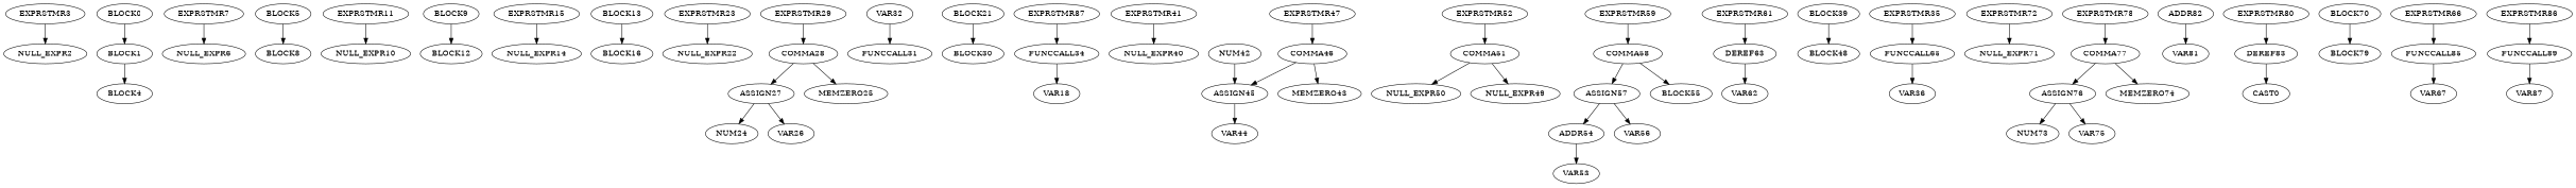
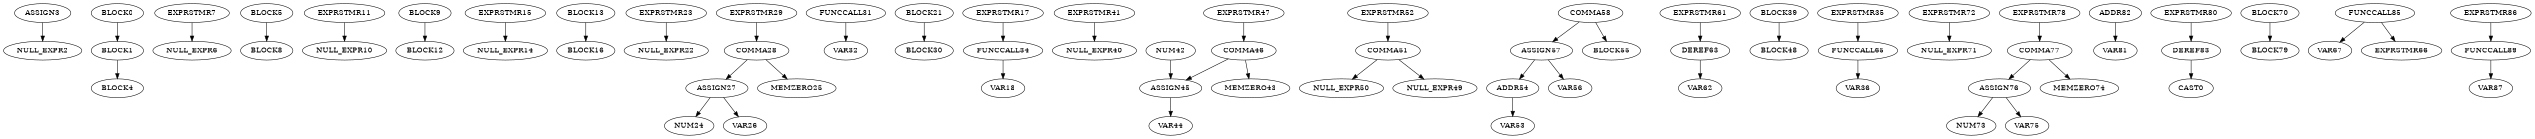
  digraph {
-   EXPRSTMR3
+   EXPRSTMR3 [label=ASSIGN3]
    NULL_EXPR2
    BLOCK1
    BLOCK4
    EXPRSTMR7
    NULL_EXPR6
    BLOCK5
    BLOCK8
    EXPRSTMR11
    NULL_EXPR10
    BLOCK9
    BLOCK12
    EXPRSTMR15
    NULL_EXPR14
    BLOCK13
    BLOCK16
    EXPRSTMR23
    NULL_EXPR22
    ASSIGN27
    NUM24
    VAR26
    COMMA28
    MEMZERO25
    EXPRSTMR29
    n25 [label=FUNCCALL31]
    VAR32
    BLOCK21
    BLOCK30
    FUNCCALL34
    VAR18
-   EXPRSTMR17 [label=EXPRSTMR87]
+   EXPRSTMR17
    EXPRSTMR41
    NULL_EXPR40
    ASSIGN45
    VAR44
    NUM42
    COMMA46
    MEMZERO43
    EXPRSTMR47
    COMMA51
    NULL_EXPR50
    NULL_EXPR49
    EXPRSTMR52
    ADDR54
    VAR53
    ASSIGN57
    VAR56
    COMMA58
    n49 [label=BLOCK55]
-   EXPRSTMR59
    DEREF63
    VAR62
    EXPRSTMR61
    BLOCK39
    BLOCK48
    FUNCCALL65
    VAR36
    EXPRSTMR35
    EXPRSTMR72
    NULL_EXPR71
    ASSIGN76
    NUM73
    VAR75
    COMMA77
    MEMZERO74
    EXPRSTMR78
    ADDR82
    VAR81
    DEREF83
    CAST0
    EXPRSTMR80
    BLOCK70
    BLOCK79
    FUNCCALL85
    VAR67
    EXPRSTMR66
    FUNCCALL89
    VAR87
    EXPRSTMR86
    BLOCK0
    EXPRSTMR3 -> NULL_EXPR2
    BLOCK1 -> BLOCK4
    EXPRSTMR7 -> NULL_EXPR6
    BLOCK5 -> BLOCK8
    EXPRSTMR11 -> NULL_EXPR10
    BLOCK9 -> BLOCK12
    EXPRSTMR15 -> NULL_EXPR14
    BLOCK13 -> BLOCK16
    EXPRSTMR23 -> NULL_EXPR22
    ASSIGN27 -> NUM24
    ASSIGN27 -> VAR26
    COMMA28 -> ASSIGN27
    COMMA28 -> MEMZERO25
    EXPRSTMR29 -> COMMA28
-   VAR32 -> n25
+   n25 -> VAR32
    BLOCK21 -> BLOCK30
    FUNCCALL34 -> VAR18
    EXPRSTMR17 -> FUNCCALL34
    EXPRSTMR41 -> NULL_EXPR40
    ASSIGN45 -> VAR44
    NUM42 -> ASSIGN45
    COMMA46 -> ASSIGN45
    COMMA46 -> MEMZERO43
    EXPRSTMR47 -> COMMA46
    COMMA51 -> NULL_EXPR50
    COMMA51 -> NULL_EXPR49
    EXPRSTMR52 -> COMMA51
    ADDR54 -> VAR53
    ASSIGN57 -> ADDR54
    ASSIGN57 -> VAR56
    COMMA58 -> ASSIGN57
    COMMA58 -> n49
-   EXPRSTMR59 -> COMMA58
    DEREF63 -> VAR62
    EXPRSTMR61 -> DEREF63
    BLOCK39 -> BLOCK48
    FUNCCALL65 -> VAR36
    EXPRSTMR35 -> FUNCCALL65
    EXPRSTMR72 -> NULL_EXPR71
    ASSIGN76 -> NUM73
    ASSIGN76 -> VAR75
    COMMA77 -> ASSIGN76
    COMMA77 -> MEMZERO74
    EXPRSTMR78 -> COMMA77
    ADDR82 -> VAR81
    DEREF83 -> CAST0
    EXPRSTMR80 -> DEREF83
    BLOCK70 -> BLOCK79
    FUNCCALL85 -> VAR67
-   EXPRSTMR66 -> FUNCCALL85
+   FUNCCALL85 -> EXPRSTMR66
    FUNCCALL89 -> VAR87
    EXPRSTMR86 -> FUNCCALL89
    BLOCK0 -> BLOCK1
  }
